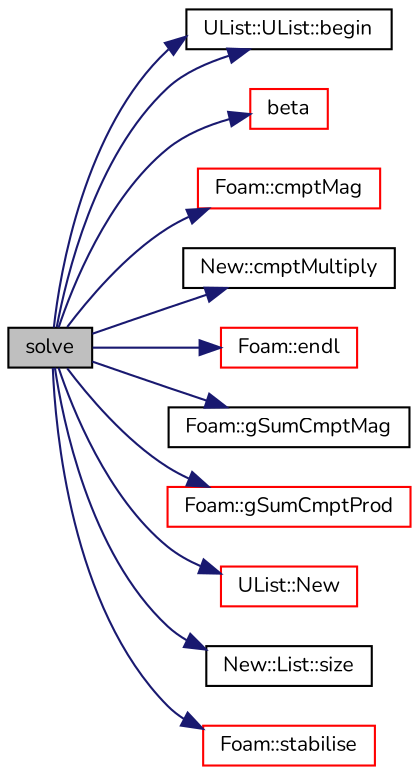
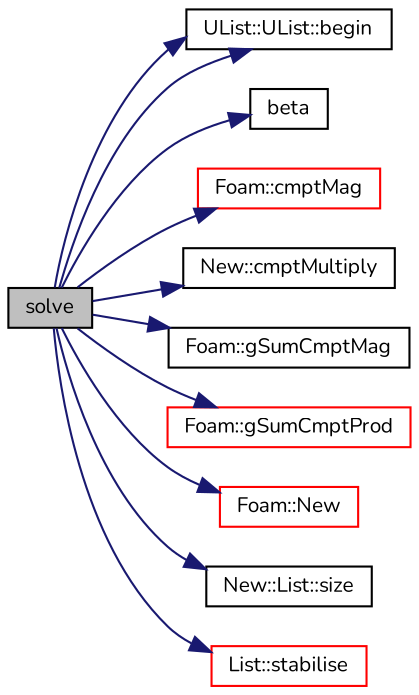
  digraph {
    fontname=Nunito
    rankdir=LR
    node [color=black fontname=Nunito fontsize=10 shape=record]
    edge [color=midnightblue fontname=Nunito fontsize=10 labelfontname=Helvetica labelfontsize=10 style=solid]
    n1 [fillcolor=grey75 fontcolor=black height=0.2 label=solve style=filled width=0.4]
    n2 [height=0.2 label="UList::UList::begin" width=0.4]
-   n3 [color=red height=0.2 label=beta width=0.4]
+   n3 [height=0.2 label=beta width=0.4]
    n4 [color=red height=0.2 label="Foam::cmptMag" width=0.4]
    n5 [height=0.2 label="New::cmptMultiply" width=0.4]
-   n6 [color=red height=0.2 label="Foam::endl" width=0.4]
    n7 [height=0.2 label="Foam::gSumCmptMag" width=0.4]
    n8 [color=red height=0.2 label="Foam::gSumCmptProd" width=0.4]
-   n9 [color=red height=0.2 label="UList::New" width=0.4]
+   n9 [color=red height=0.2 label="Foam::New" width=0.4]
    n10 [height=0.2 label="New::List::size" width=0.4]
-   n11 [color=red height=0.2 label="Foam::stabilise" width=0.4]
+   n11 [color=red height=0.2 label="List::stabilise" width=0.4]
    n1 -> n2
    n1 -> n2
    n1 -> n3
    n1 -> n4
    n1 -> n5
-   n1 -> n6
    n1 -> n7
    n1 -> n8
    n1 -> n9
    n1 -> n10
    n1 -> n11
  }
